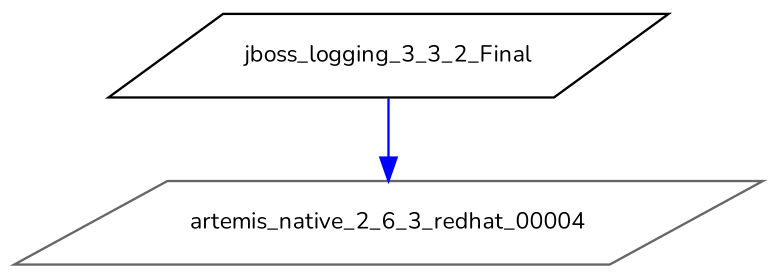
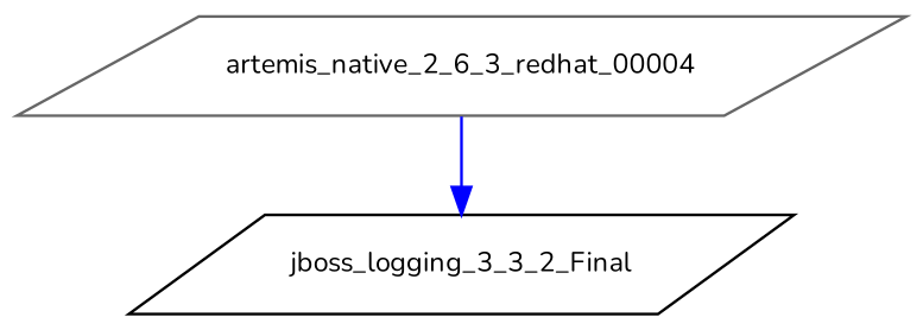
  digraph {
    fontname=Nunito
    node [fontsize=10.0 shape=parallelogram fontname=Nunito]
    artemis_native_2_6_3_redhat_00004 [color=gray40]
    jboss_logging_3_3_2_Final [color=black]
-   jboss_logging_3_3_2_Final -> artemis_native_2_6_3_redhat_00004 [color=blue fontname=Nunito]
+   artemis_native_2_6_3_redhat_00004 -> jboss_logging_3_3_2_Final [color=blue fontname=Nunito]
  }
